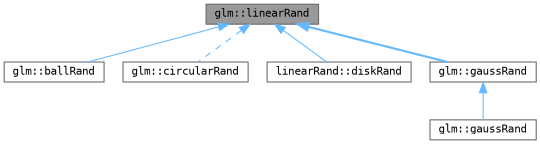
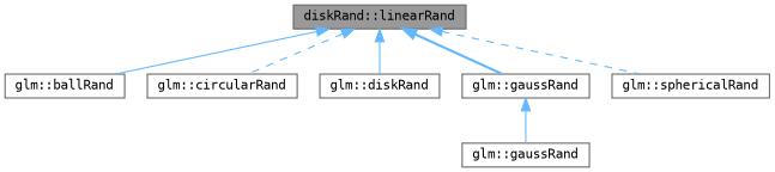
  digraph {
    rankdir=TB
    node [color=grey40 fillcolor=white fontname=Terminal fontsize=10 shape=box style=filled]
    edge [color=steelblue1 dir=back fontname=Terminal fontsize=10 labelfontname=Helvetica labelfontsize=10 style=solid]
-   n1 [color=gray40 fillcolor=grey60 fontcolor=black height=0.2 label="glm::linearRand" width=0.4]
+   n1 [color=gray40 fillcolor=grey60 fontcolor=black height=0.2 label="diskRand::linearRand" width=0.4]
    n2 [height=0.2 label="glm::ballRand" width=0.4]
    n3 [height=0.2 label="glm::circularRand" width=0.4]
-   n4 [height=0.2 label="linearRand::diskRand" width=0.4]
+   n4 [height=0.2 label="glm::diskRand" width=0.4]
    n5 [height=0.2 label="glm::gaussRand" width=0.4]
+   n6 [height=0.2 label="glm::sphericalRand" width=0.4]
    n7 [height=0.2 label="glm::gaussRand" width=0.4]
    n1 -> n2
    n1 -> n3 [style=dashed]
    n1 -> n4
    n1 -> n5 [style=bold]
+   n1 -> n6 [style=dashed]
    n5 -> n7
  }
